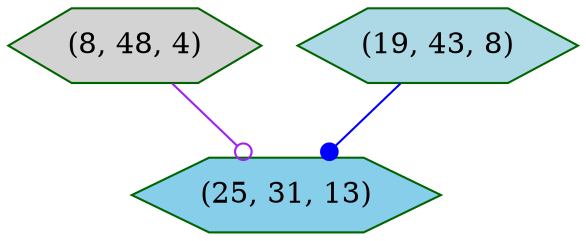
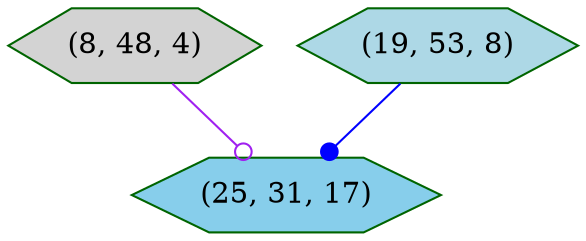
  digraph {
    node [color=darkgreen shape=hexagon style=filled]
    "(8, 48, 4)" [fillcolor=lightgrey]
-   "(25, 31, 13)" [fillcolor=skyblue]
-   "(19, 43, 8)" [fillcolor=lightblue]
+   "(25, 31, 13)" [fillcolor=skyblue label="(25, 31, 17)"]
+   "(19, 43, 8)" [fillcolor=lightblue label="(19, 53, 8)"]
    "(8, 48, 4)" -> "(25, 31, 13)" [arrowhead=odot color=purple]
    "(19, 43, 8)" -> "(25, 31, 13)" [arrowhead=dot color=blue]
  }
